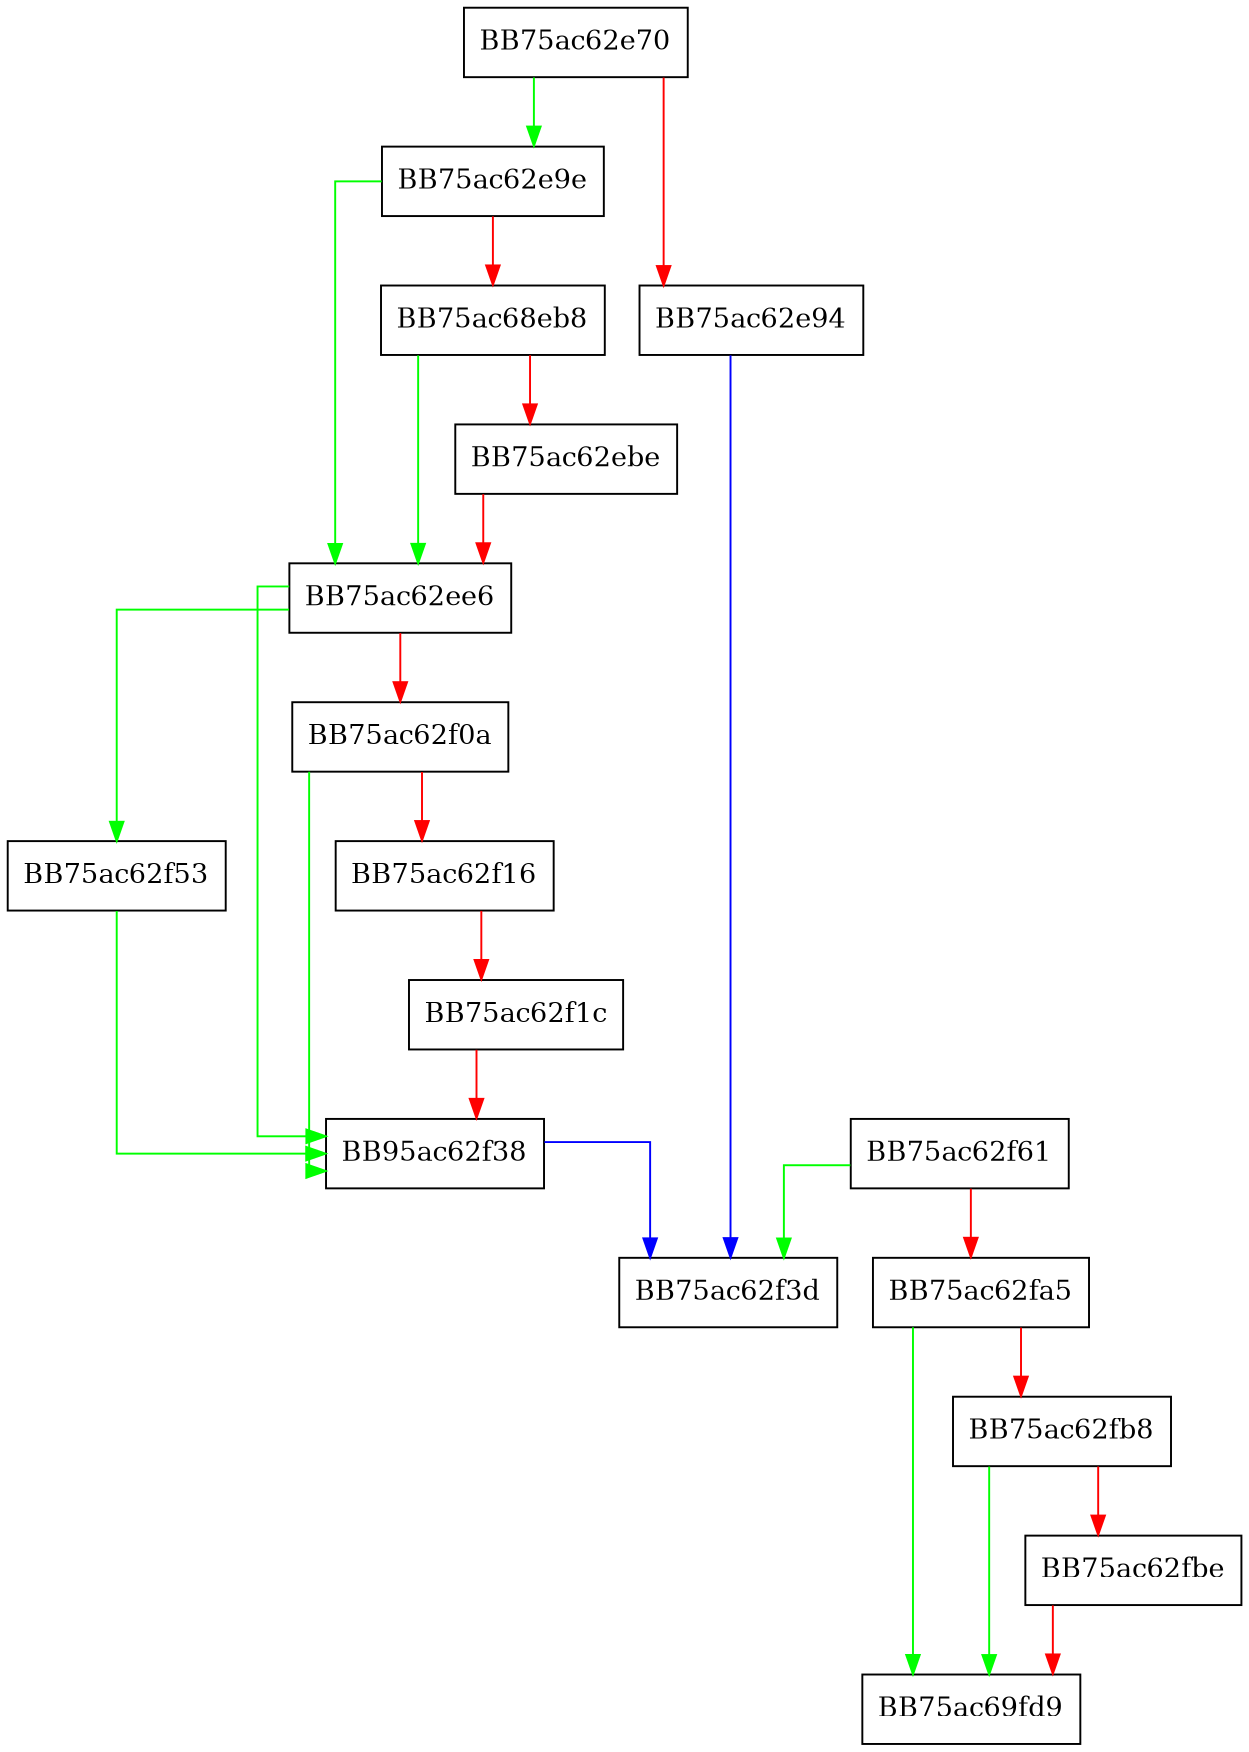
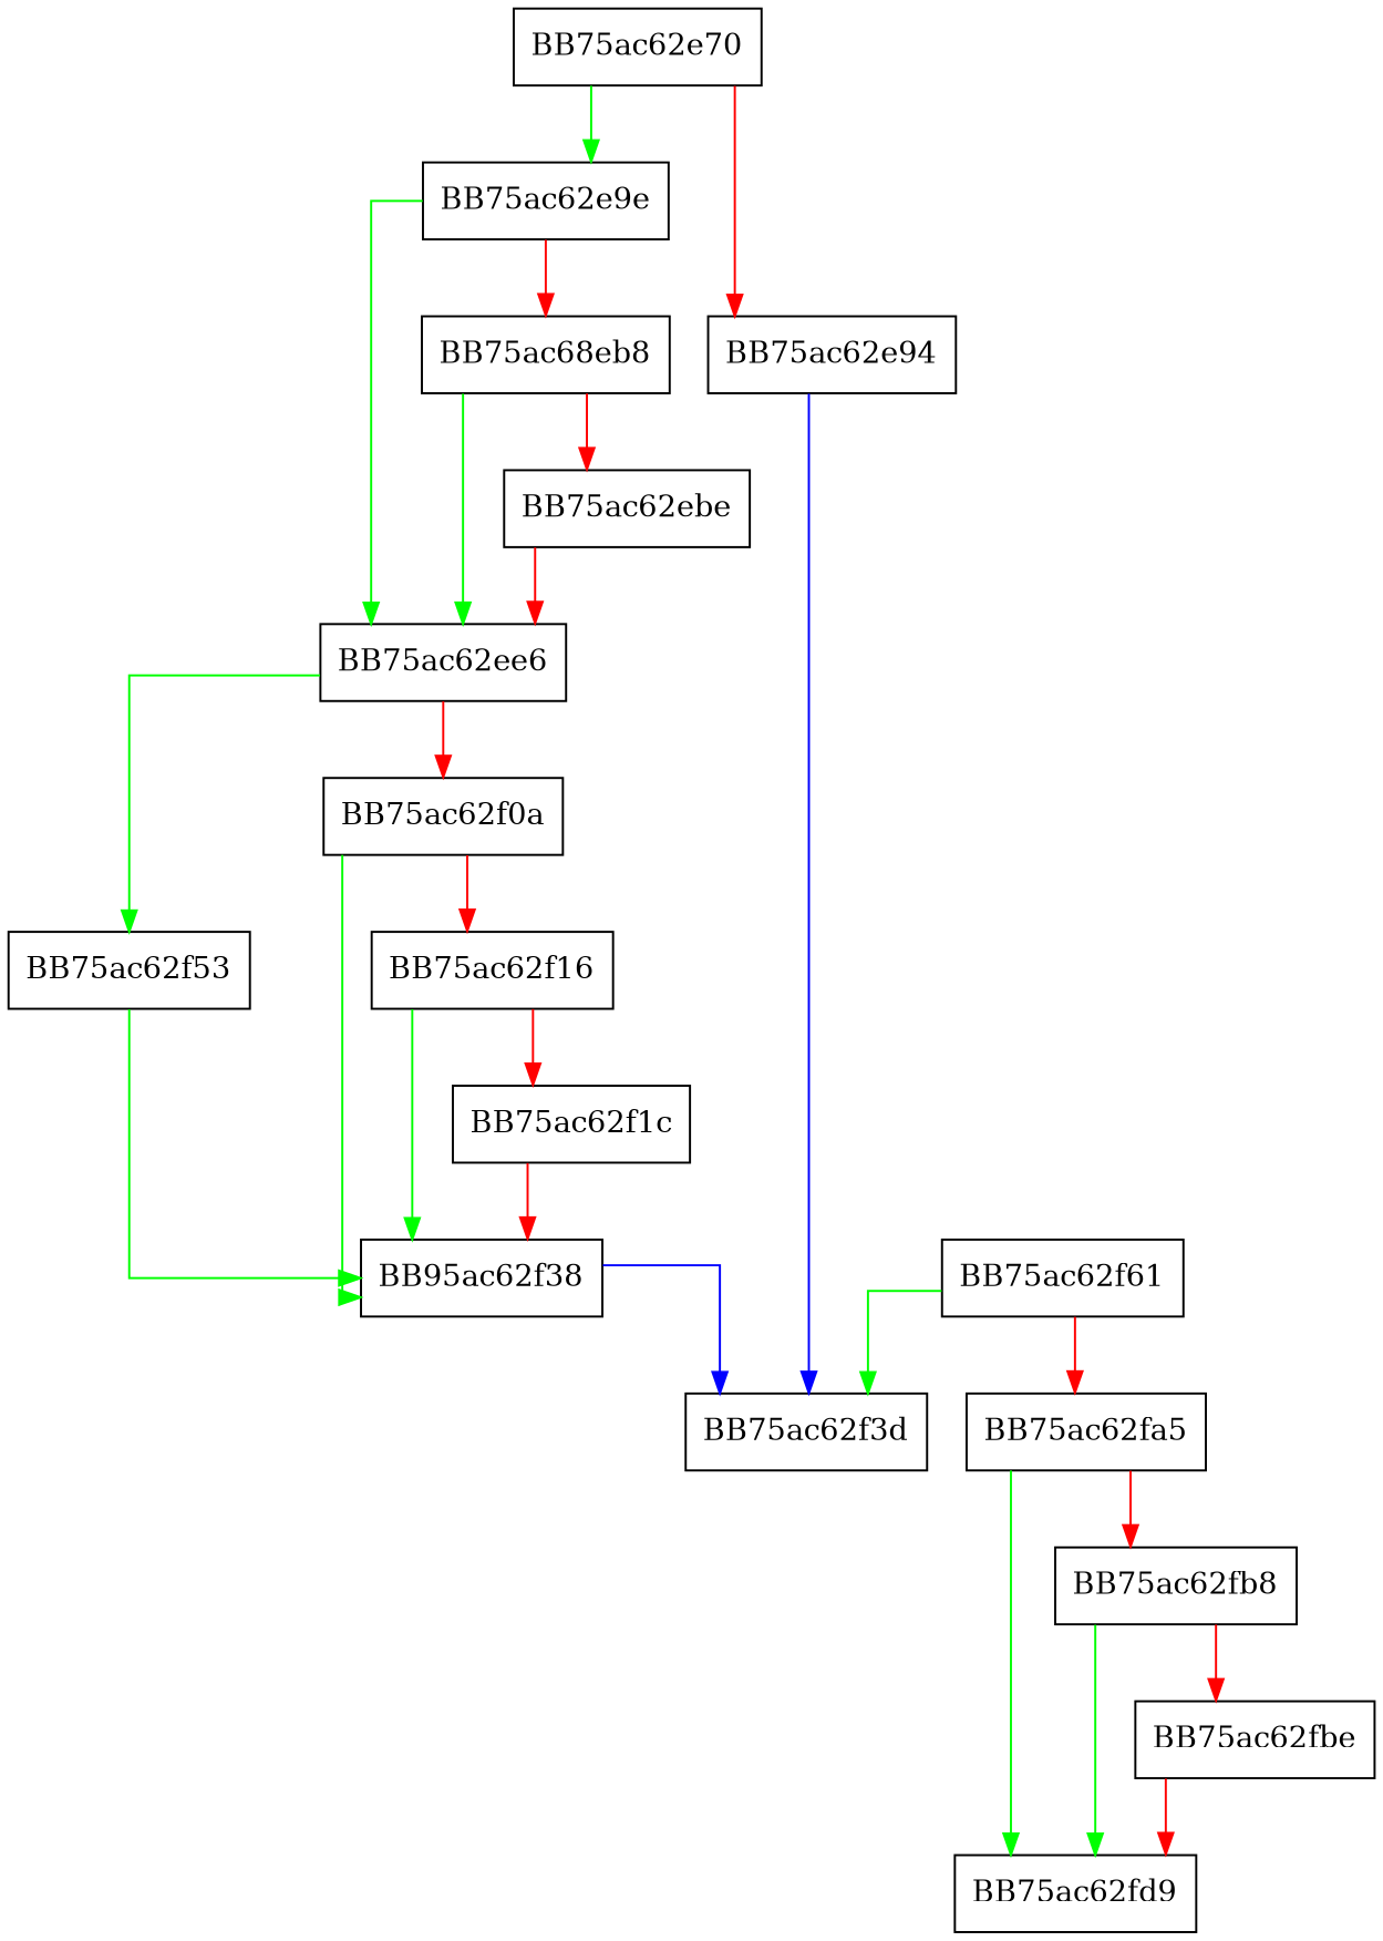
  digraph {
    splines=ortho
    node [shape=box]
    edge [color=red]
    BB75ac62e70
    BB75ac62e9e
    BB75ac62e94
    BB75ac62ee6
    n5 [label=BB75ac68eb8]
    BB75ac62f3d
    BB75ac62f53
    BB75ac62f0a
    BB75ac62ebe
    n10 [label=BB95ac62f38]
    BB75ac62f16
    BB75ac62f1c
    BB75ac62f61
    BB75ac62fa5
-   BB75ac62fd9 [label=BB75ac69fd9]
+   BB75ac62fd9
    BB75ac62fb8
    BB75ac62fbe
    BB75ac62e70 -> BB75ac62e9e [color=green]
    BB75ac62e70 -> BB75ac62e94
    BB75ac62e9e -> BB75ac62ee6 [color=green]
    BB75ac62e9e -> n5
    BB75ac62e94 -> BB75ac62f3d [color=blue]
    BB75ac62ee6 -> BB75ac62f53 [color=green]
    BB75ac62ee6 -> BB75ac62f0a
    n5 -> BB75ac62ee6 [color=green]
    n5 -> BB75ac62ebe
    BB75ac62f53 -> n10 [color=green]
    BB75ac62f0a -> n10 [color=green]
    BB75ac62f0a -> BB75ac62f16
    BB75ac62ebe -> BB75ac62ee6
    n10 -> BB75ac62f3d [color=blue]
-   BB75ac62ee6 -> n10 [color=green]
+   BB75ac62f16 -> n10 [color=green]
    BB75ac62f16 -> BB75ac62f1c
    BB75ac62f1c -> n10
    BB75ac62f61 -> BB75ac62f3d [color=green]
    BB75ac62f61 -> BB75ac62fa5
    BB75ac62fa5 -> BB75ac62fd9 [color=green]
    BB75ac62fa5 -> BB75ac62fb8
    BB75ac62fb8 -> BB75ac62fd9 [color=green]
    BB75ac62fb8 -> BB75ac62fbe
    BB75ac62fbe -> BB75ac62fd9
  }
